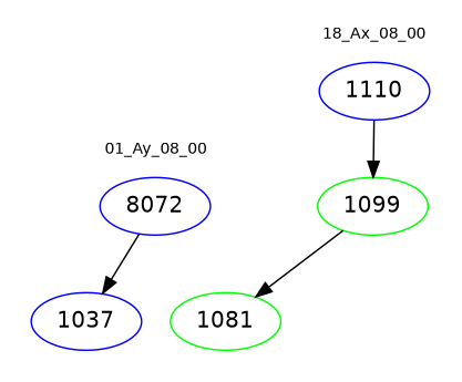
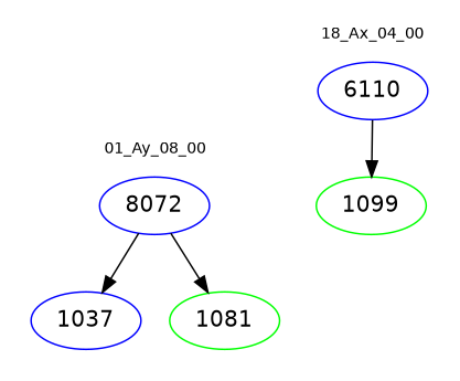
  digraph {
    fontname="DejaVu Sans"
    node [color=blue fontname="DejaVu Sans"]
    edge [color=black fontname="DejaVu Sans"]
    n1 [label=8072]
    n2 [label=1037]
    n3 [color=green label=1081]
-   n4 [label=1110]
+   n4 [label=6110]
    n5 [color=green label=1099]
    subgraph cluster_1 {
      color=white
      fontsize=10
      label="01_Ay_08_00"
      n1
      n2
      n3
    }
    subgraph cluster_2 {
      color=white
      fontsize=10
-     label="18_Ax_08_00"
+     label="18_Ax_04_00"
      n4
      n5
    }
    n1 -> n2
-   n5 -> n3
+   n1 -> n3
    n4 -> n5
  }
